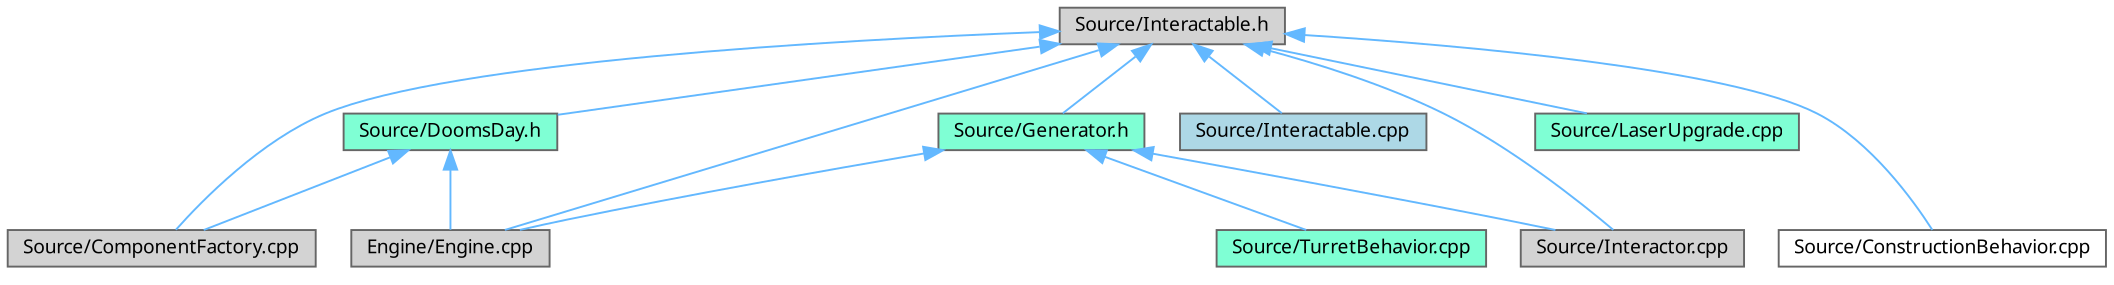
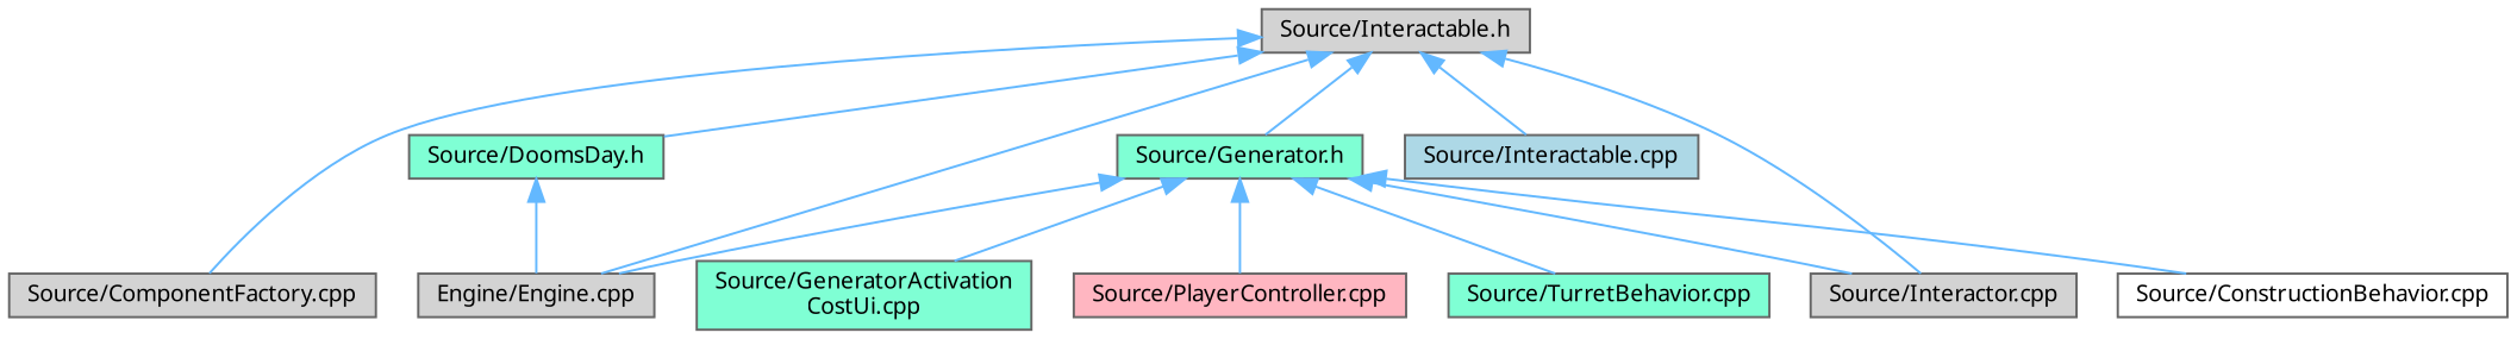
  digraph {
    fontname="Noto Sans"
    node [color=grey40 fillcolor=aquamarine fontname="Noto Sans" fontsize=10 shape=box style=filled]
    edge [color=steelblue1 dir=back fontname="Noto Sans" fontsize=10 labelfontname=Helvetica labelfontsize=10 style=solid]
    n1 [color=gray40 fillcolor=lightgrey fontcolor=black height=0.2 label="Source/Interactable.h" width=0.4]
    n2 [fillcolor=lightgrey height=0.2 label="Source/ComponentFactory.cpp" width=0.4]
    n3 [height=0.2 label="Source/DoomsDay.h" width=0.4]
    n4 [fillcolor=lightgrey height=0.2 label="Engine/Engine.cpp" width=0.4]
    n5 [height=0.2 label="Source/Generator.h" width=0.4]
    n6 [fillcolor=lightblue height=0.2 label="Source/Interactable.cpp" width=0.4]
    n7 [fillcolor=lightgrey height=0.2 label="Source/Interactor.cpp" width=0.4]
-   n8 [height=0.2 label="Source/LaserUpgrade.cpp" width=0.4]
    n9 [fillcolor=white height=0.2 label="Source/ConstructionBehavior.cpp" width=0.4]
+   n10 [height=0.2 label="Source/GeneratorActivation\lCostUi.cpp" width=0.4]
+   n11 [fillcolor=lightpink height=0.2 label="Source/PlayerController.cpp" width=0.4]
    n12 [height=0.2 label="Source/TurretBehavior.cpp" width=0.4]
    n1 -> n2
    n1 -> n3
    n1 -> n4
    n1 -> n5
    n1 -> n6
    n1 -> n7
-   n1 -> n8
-   n3 -> n2
    n3 -> n4
    n5 -> n4
    n5 -> n7
-   n1 -> n9
+   n5 -> n9
+   n5 -> n10
+   n5 -> n11
    n5 -> n12
  }
